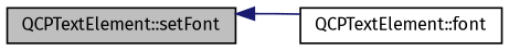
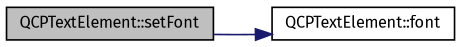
  digraph {
    rankdir=LR
    fontname="Fira Sans"
    node [color=black fontname="Fira Sans" fontsize=10 shape=record style=filled]
    n1 [fillcolor=grey75 fontcolor=black height=0.2 label="QCPTextElement::setFont" width=0.4]
    n2 [fillcolor=white height=0.2 label="QCPTextElement::font" width=0.4]
-   n2 -> n1 [color=midnightblue fontname="Fira Sans" fontsize=10 labelfontname=Helvetica labelfontsize=10 style=solid]
+   n1 -> n2 [color=midnightblue fontname="Fira Sans" fontsize=10 labelfontname=Helvetica labelfontsize=10 style=solid]
  }
